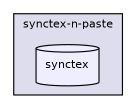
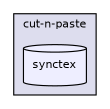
  digraph {
    compound=true
    n1 [fillcolor="#eeeeff" fontname=Helvetica fontsize=10 label=synctex pencolor=black shape=cylinder style=filled]
    subgraph cluster_1 {
      bgcolor="#ddddee"
      fontname=Helvetica
      fontsize=10
-     label="synctex-n-paste"
+     label="cut-n-paste"
      pencolor=black
      n1
    }
  }
